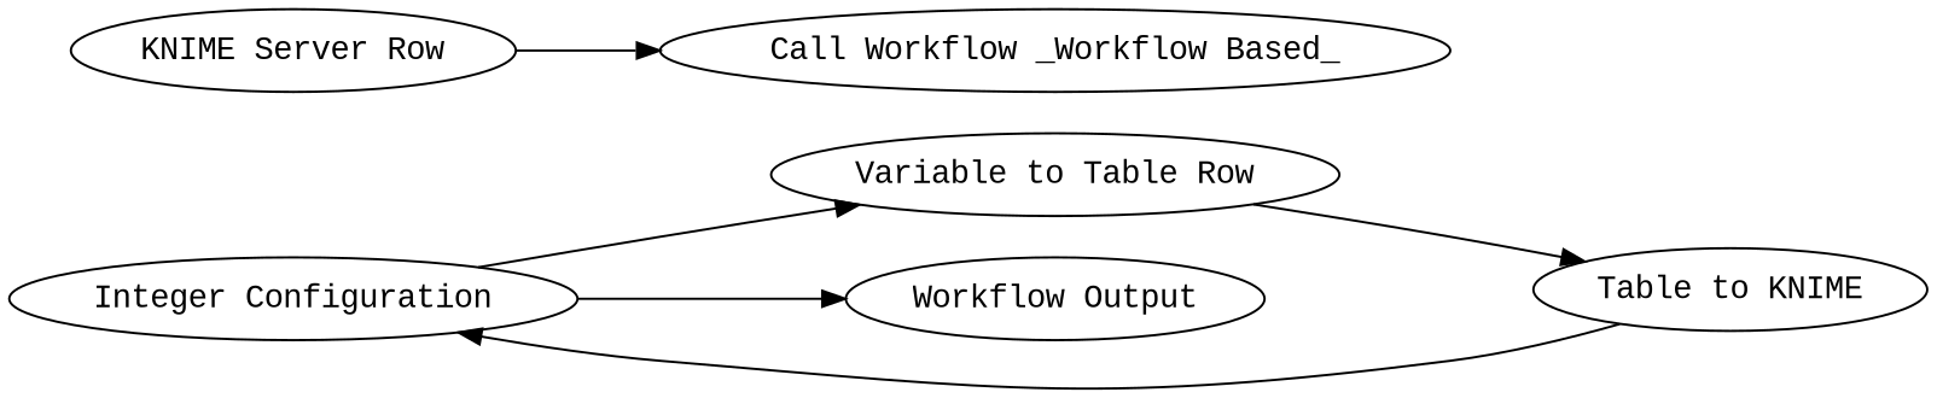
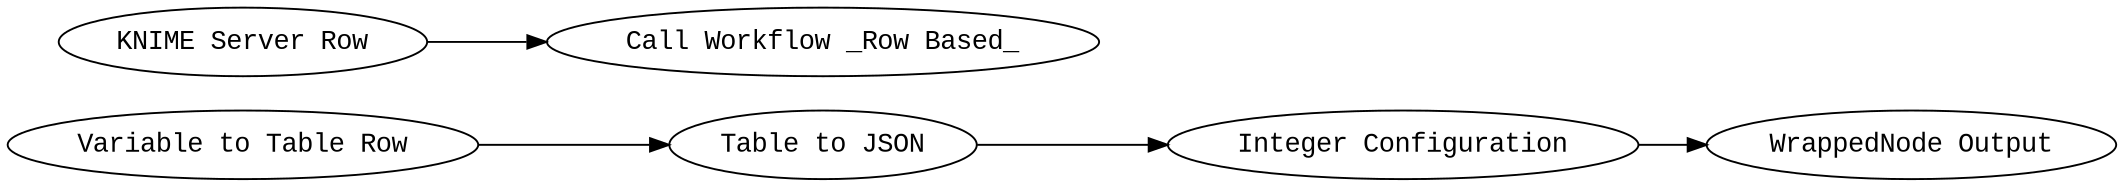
  digraph {
    fontname="Liberation Mono"
    rankdir=LR
    node [fontname="Liberation Mono"]
    edge [fontname="Liberation Mono"]
    n1 [label="Integer Configuration"]
    n2 [label="Variable to Table Row"]
-   n3 [label="Workflow Output"]
-   n4 [label="Table to KNIME"]
-   n5 [label="Call Workflow _Workflow Based_"]
+   n3 [label="WrappedNode Output"]
+   n4 [label="Table to JSON"]
+   n5 [label="Call Workflow _Row Based_"]
    n6 [label="KNIME Server Row"]
-   n1 -> n2
    n1 -> n3
    n2 -> n4
    n4 -> n1
    n6 -> n5
  }
